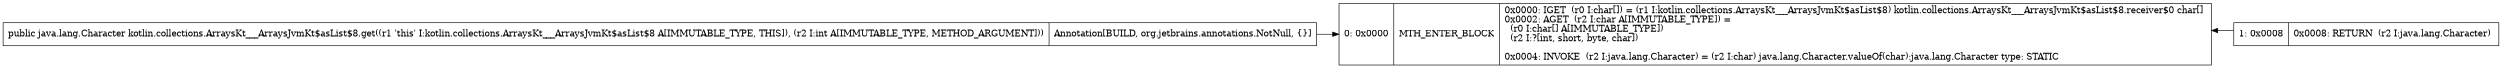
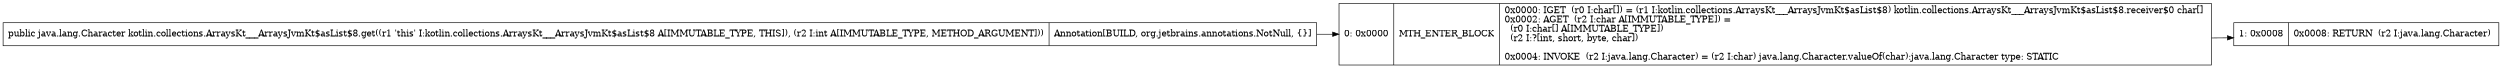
  digraph {
    rankdir=LR
    fontname="DejaVu Serif"
    node [shape=record fontname="DejaVu Serif"]
    edge [fontname="DejaVu Serif"]
    n1 [label="{0\:\ 0x0000|MTH_ENTER_BLOCK\l|0x0000: IGET  (r0 I:char[]) = (r1 I:kotlin.collections.ArraysKt___ArraysJvmKt$asList$8) kotlin.collections.ArraysKt___ArraysJvmKt$asList$8.receiver$0 char[] \l0x0002: AGET  (r2 I:char A[IMMUTABLE_TYPE]) = \l  (r0 I:char[] A[IMMUTABLE_TYPE])\l  (r2 I:?[int, short, byte, char])\l \l0x0004: INVOKE  (r2 I:java.lang.Character) = (r2 I:char) java.lang.Character.valueOf(char):java.lang.Character type: STATIC \l}"]
    n2 [label="{1\:\ 0x0008|0x0008: RETURN  (r2 I:java.lang.Character) \l}"]
    n3 [label="{public java.lang.Character kotlin.collections.ArraysKt___ArraysJvmKt$asList$8.get((r1 'this' I:kotlin.collections.ArraysKt___ArraysJvmKt$asList$8 A[IMMUTABLE_TYPE, THIS]), (r2 I:int A[IMMUTABLE_TYPE, METHOD_ARGUMENT]))  | Annotation[BUILD, org.jetbrains.annotations.NotNull, \{\}]\l}"]
-   n2 -> n1
+   n1 -> n2
    n3 -> n1
  }
